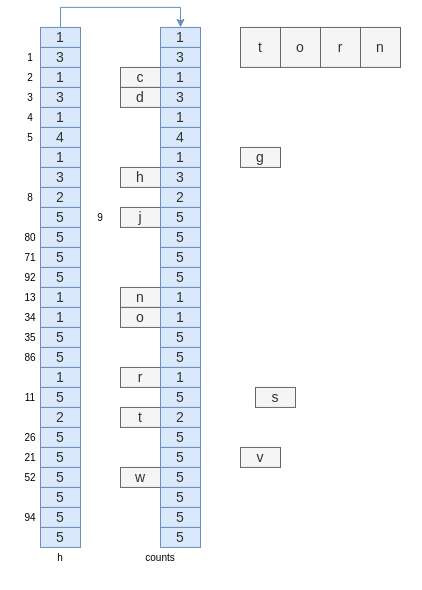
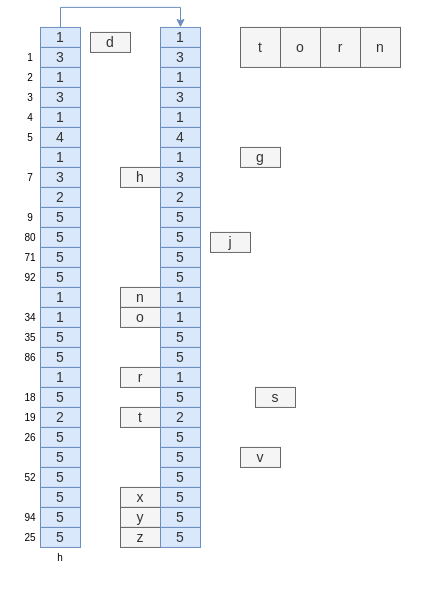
  <mxCell id="0" />
  <mxCell id="1" parent="0" />
  <mxCell id="2" style="edgeStyle=orthogonalEdgeStyle;rounded=0;orthogonalLoop=1;jettySize=auto;html=1;exitX=0.5;exitY=0;exitDx=0;exitDy=0;entryX=0.5;entryY=0;entryDx=0;entryDy=0;fillColor=#dae8fc;strokeColor=#6c8ebf;" parent="1" source="3" target="68" edge="1"><mxGeometry relative="1" as="geometry" /></mxCell>
  <mxCell id="3" value="1" style="text;html=1;align=center;verticalAlign=middle;whiteSpace=wrap;rounded=0;fillColor=#dae8fc;strokeColor=#6c8ebf;fontSize=14;fontColor=#333333;" parent="1" vertex="1"><mxGeometry x="40" y="20.94" width="40" height="20" as="geometry" /></mxCell>
  <mxCell id="4" value="h" style="text;html=1;align=center;verticalAlign=middle;whiteSpace=wrap;rounded=0;fontSize=10;" parent="1" vertex="1"><mxGeometry x="40" y="540.94" width="40" height="20" as="geometry" /></mxCell>
  <mxCell id="5" value="3" style="text;html=1;align=center;verticalAlign=middle;whiteSpace=wrap;rounded=0;fillColor=#dae8fc;strokeColor=#6c8ebf;fontSize=14;fontColor=#333333;" parent="1" vertex="1"><mxGeometry x="40" y="40.94" width="40" height="20" as="geometry" /></mxCell>
  <mxCell id="6" value="1" style="text;html=1;align=center;verticalAlign=middle;whiteSpace=wrap;rounded=0;fillColor=#dae8fc;strokeColor=#6c8ebf;fontSize=14;fontColor=#333333;" parent="1" vertex="1"><mxGeometry x="40" y="60.94" width="40" height="20" as="geometry" /></mxCell>
  <mxCell id="7" value="3" style="text;html=1;align=center;verticalAlign=middle;whiteSpace=wrap;rounded=0;fillColor=#dae8fc;strokeColor=#6c8ebf;fontSize=14;fontColor=#333333;" parent="1" vertex="1"><mxGeometry x="40" y="80.94" width="40" height="20" as="geometry" /></mxCell>
  <mxCell id="8" value="1" style="text;html=1;align=center;verticalAlign=middle;whiteSpace=wrap;rounded=0;fillColor=#dae8fc;strokeColor=#6c8ebf;fontSize=14;fontColor=#333333;" parent="1" vertex="1"><mxGeometry x="40" y="100.94" width="40" height="20" as="geometry" /></mxCell>
  <mxCell id="9" value="4" style="text;html=1;align=center;verticalAlign=middle;whiteSpace=wrap;rounded=0;fillColor=#dae8fc;strokeColor=#6c8ebf;fontSize=14;fontColor=#333333;" parent="1" vertex="1"><mxGeometry x="40" y="120.94" width="40" height="20" as="geometry" /></mxCell>
  <mxCell id="10" value="1" style="text;html=1;align=center;verticalAlign=middle;whiteSpace=wrap;rounded=0;fillColor=#dae8fc;strokeColor=#6c8ebf;fontSize=14;fontColor=#333333;" parent="1" vertex="1"><mxGeometry x="40" y="140.94" width="40" height="20" as="geometry" /></mxCell>
  <mxCell id="11" value="3" style="text;html=1;align=center;verticalAlign=middle;whiteSpace=wrap;rounded=0;fillColor=#dae8fc;strokeColor=#6c8ebf;fontSize=14;fontColor=#333333;" parent="1" vertex="1"><mxGeometry x="40" y="160.94" width="40" height="20" as="geometry" /></mxCell>
  <mxCell id="12" value="2" style="text;html=1;align=center;verticalAlign=middle;whiteSpace=wrap;rounded=0;fillColor=#dae8fc;strokeColor=#6c8ebf;fontSize=14;fontColor=#333333;" parent="1" vertex="1"><mxGeometry x="40" y="180.94" width="40" height="20" as="geometry" /></mxCell>
  <mxCell id="13" value="5" style="text;html=1;align=center;verticalAlign=middle;whiteSpace=wrap;rounded=0;fillColor=#dae8fc;strokeColor=#6c8ebf;fontSize=14;fontColor=#333333;" parent="1" vertex="1"><mxGeometry x="40" y="200.94" width="40" height="20" as="geometry" /></mxCell>
  <mxCell id="14" value="5" style="text;html=1;align=center;verticalAlign=middle;whiteSpace=wrap;rounded=0;fillColor=#dae8fc;strokeColor=#6c8ebf;fontSize=14;fontColor=#333333;" parent="1" vertex="1"><mxGeometry x="40" y="220.94" width="40" height="20" as="geometry" /></mxCell>
  <mxCell id="15" value="5" style="text;html=1;align=center;verticalAlign=middle;whiteSpace=wrap;rounded=0;fillColor=#dae8fc;strokeColor=#6c8ebf;fontSize=14;fontColor=#333333;" parent="1" vertex="1"><mxGeometry x="40" y="240.94" width="40" height="20" as="geometry" /></mxCell>
  <mxCell id="16" value="5" style="text;html=1;align=center;verticalAlign=middle;whiteSpace=wrap;rounded=0;fillColor=#dae8fc;strokeColor=#6c8ebf;fontSize=14;fontColor=#333333;" parent="1" vertex="1"><mxGeometry x="40" y="260.94" width="40" height="20" as="geometry" /></mxCell>
  <mxCell id="17" value="1" style="text;html=1;align=center;verticalAlign=middle;whiteSpace=wrap;rounded=0;fillColor=#dae8fc;strokeColor=#6c8ebf;fontSize=14;fontColor=#333333;" parent="1" vertex="1"><mxGeometry x="40" y="280.94" width="40" height="20" as="geometry" /></mxCell>
  <mxCell id="18" value="1" style="text;html=1;align=center;verticalAlign=middle;whiteSpace=wrap;rounded=0;fillColor=#dae8fc;strokeColor=#6c8ebf;fontSize=14;fontColor=#333333;" parent="1" vertex="1"><mxGeometry x="40" y="300.94" width="40" height="20" as="geometry" /></mxCell>
  <mxCell id="19" value="5" style="text;html=1;align=center;verticalAlign=middle;whiteSpace=wrap;rounded=0;fillColor=#dae8fc;strokeColor=#6c8ebf;fontSize=14;fontColor=#333333;" parent="1" vertex="1"><mxGeometry x="40" y="320.94" width="40" height="20" as="geometry" /></mxCell>
  <mxCell id="20" value="5" style="text;html=1;align=center;verticalAlign=middle;whiteSpace=wrap;rounded=0;fillColor=#dae8fc;strokeColor=#6c8ebf;fontSize=14;fontColor=#333333;" parent="1" vertex="1"><mxGeometry x="40" y="340.94" width="40" height="20" as="geometry" /></mxCell>
  <mxCell id="21" value="1" style="text;html=1;align=center;verticalAlign=middle;whiteSpace=wrap;rounded=0;fillColor=#dae8fc;strokeColor=#6c8ebf;fontSize=14;fontColor=#333333;" parent="1" vertex="1"><mxGeometry x="40" y="360.94" width="40" height="20" as="geometry" /></mxCell>
  <mxCell id="22" value="5" style="text;html=1;align=center;verticalAlign=middle;whiteSpace=wrap;rounded=0;fillColor=#dae8fc;strokeColor=#6c8ebf;fontSize=14;fontColor=#333333;" parent="1" vertex="1"><mxGeometry x="40" y="380.94" width="40" height="20" as="geometry" /></mxCell>
  <mxCell id="23" value="2" style="text;html=1;align=center;verticalAlign=middle;whiteSpace=wrap;rounded=0;fillColor=#dae8fc;strokeColor=#6c8ebf;fontSize=14;fontColor=#333333;" parent="1" vertex="1"><mxGeometry x="40" y="400.94" width="40" height="20" as="geometry" /></mxCell>
  <mxCell id="24" value="5" style="text;html=1;align=center;verticalAlign=middle;whiteSpace=wrap;rounded=0;fillColor=#dae8fc;strokeColor=#6c8ebf;fontSize=14;fontColor=#333333;" parent="1" vertex="1"><mxGeometry x="40" y="420.94" width="40" height="20" as="geometry" /></mxCell>
  <mxCell id="25" value="5" style="text;html=1;align=center;verticalAlign=middle;whiteSpace=wrap;rounded=0;fillColor=#dae8fc;strokeColor=#6c8ebf;fontSize=14;fontColor=#333333;" parent="1" vertex="1"><mxGeometry x="40" y="440.94" width="40" height="20" as="geometry" /></mxCell>
  <mxCell id="26" value="5" style="text;html=1;align=center;verticalAlign=middle;whiteSpace=wrap;rounded=0;fillColor=#dae8fc;strokeColor=#6c8ebf;fontSize=14;fontColor=#333333;" parent="1" vertex="1"><mxGeometry x="40" y="460.94" width="40" height="20" as="geometry" /></mxCell>
  <mxCell id="27" value="5" style="text;html=1;align=center;verticalAlign=middle;whiteSpace=wrap;rounded=0;fillColor=#dae8fc;strokeColor=#6c8ebf;fontSize=14;fontColor=#333333;" parent="1" vertex="1"><mxGeometry x="40" y="480.94" width="40" height="20" as="geometry" /></mxCell>
  <mxCell id="28" value="5" style="text;html=1;align=center;verticalAlign=middle;whiteSpace=wrap;rounded=0;fillColor=#dae8fc;strokeColor=#6c8ebf;fontSize=14;fontColor=#333333;" parent="1" vertex="1"><mxGeometry x="40" y="500.94" width="40" height="20" as="geometry" /></mxCell>
  <mxCell id="29" value="5" style="text;html=1;align=center;verticalAlign=middle;whiteSpace=wrap;rounded=0;fillColor=#dae8fc;strokeColor=#6c8ebf;fontSize=14;fontColor=#333333;" parent="1" vertex="1"><mxGeometry x="40" y="520.94" width="40" height="20" as="geometry" /></mxCell>
  <mxCell id="30" value="1" style="text;html=1;align=center;verticalAlign=middle;whiteSpace=wrap;rounded=0;fontSize=10;" parent="1" vertex="1"><mxGeometry x="20" y="40.94" width="20" height="20" as="geometry" /></mxCell>
  <mxCell id="31" value="2" style="text;html=1;align=center;verticalAlign=middle;whiteSpace=wrap;rounded=0;fontSize=10;" parent="1" vertex="1"><mxGeometry x="20" y="60.94" width="20" height="20" as="geometry" /></mxCell>
  <mxCell id="32" value="3" style="text;html=1;align=center;verticalAlign=middle;whiteSpace=wrap;rounded=0;fontSize=10;" parent="1" vertex="1"><mxGeometry x="20" y="80.94" width="20" height="20" as="geometry" /></mxCell>
  <mxCell id="33" value="4" style="text;html=1;align=center;verticalAlign=middle;whiteSpace=wrap;rounded=0;fontSize=10;" parent="1" vertex="1"><mxGeometry x="20" y="100.94" width="20" height="20" as="geometry" /></mxCell>
  <mxCell id="34" value="5" style="text;html=1;align=center;verticalAlign=middle;whiteSpace=wrap;rounded=0;fontSize=10;" parent="1" vertex="1"><mxGeometry x="20" y="120.94" width="20" height="20" as="geometry" /></mxCell>
- <mxCell id="36" value="8" style="text;html=1;align=center;verticalAlign=middle;whiteSpace=wrap;rounded=0;fontSize=10;" parent="1" vertex="1"><mxGeometry x="20" y="180.94" width="20" height="20" as="geometry" /></mxCell>
- <mxCell id="37" value="9" style="text;html=1;align=center;verticalAlign=middle;whiteSpace=wrap;rounded=0;fontSize=10;" parent="1" vertex="1"><mxGeometry x="90" y="200.94" width="20" height="20" as="geometry" /></mxCell>
+ <mxCell id="35" value="7" style="text;html=1;align=center;verticalAlign=middle;whiteSpace=wrap;rounded=0;fontSize=10;" parent="1" vertex="1"><mxGeometry x="20" y="160.94" width="20" height="20" as="geometry" /></mxCell>
+ <mxCell id="37" value="9" style="text;html=1;align=center;verticalAlign=middle;whiteSpace=wrap;rounded=0;fontSize=10;" parent="1" vertex="1"><mxGeometry x="20" y="200.94" width="20" height="20" as="geometry" /></mxCell>
  <mxCell id="38" value="80" style="text;html=1;align=center;verticalAlign=middle;whiteSpace=wrap;rounded=0;fontSize=10;" parent="1" vertex="1"><mxGeometry x="20" y="220.94" width="20" height="20" as="geometry" /></mxCell>
  <mxCell id="39" value="71" style="text;html=1;align=center;verticalAlign=middle;whiteSpace=wrap;rounded=0;fontSize=10;" parent="1" vertex="1"><mxGeometry x="20" y="240.94" width="20" height="20" as="geometry" /></mxCell>
  <mxCell id="40" value="92" style="text;html=1;align=center;verticalAlign=middle;whiteSpace=wrap;rounded=0;fontSize=10;" parent="1" vertex="1"><mxGeometry x="20" y="260.94" width="20" height="20" as="geometry" /></mxCell>
- <mxCell id="41" value="13" style="text;html=1;align=center;verticalAlign=middle;whiteSpace=wrap;rounded=0;fontSize=10;" parent="1" vertex="1"><mxGeometry x="20" y="280.94" width="20" height="20" as="geometry" /></mxCell>
  <mxCell id="42" value="34" style="text;html=1;align=center;verticalAlign=middle;whiteSpace=wrap;rounded=0;fontSize=10;" parent="1" vertex="1"><mxGeometry x="20" y="300.94" width="20" height="20" as="geometry" /></mxCell>
  <mxCell id="43" value="35" style="text;html=1;align=center;verticalAlign=middle;whiteSpace=wrap;rounded=0;fontSize=10;" parent="1" vertex="1"><mxGeometry x="20" y="320.94" width="20" height="20" as="geometry" /></mxCell>
  <mxCell id="44" value="86" style="text;html=1;align=center;verticalAlign=middle;whiteSpace=wrap;rounded=0;fontSize=10;" parent="1" vertex="1"><mxGeometry x="20" y="340.94" width="20" height="20" as="geometry" /></mxCell>
- <mxCell id="45" value="11" style="text;html=1;align=center;verticalAlign=middle;whiteSpace=wrap;rounded=0;fontSize=10;" parent="1" vertex="1"><mxGeometry x="20" y="380.94" width="20" height="20" as="geometry" /></mxCell>
+ <mxCell id="45" value="18" style="text;html=1;align=center;verticalAlign=middle;whiteSpace=wrap;rounded=0;fontSize=10;" parent="1" vertex="1"><mxGeometry x="20" y="380.94" width="20" height="20" as="geometry" /></mxCell>
+ <mxCell id="46" value="19" style="text;html=1;align=center;verticalAlign=middle;whiteSpace=wrap;rounded=0;fontSize=10;" parent="1" vertex="1"><mxGeometry x="20" y="400.94" width="20" height="20" as="geometry" /></mxCell>
  <mxCell id="47" value="26" style="text;html=1;align=center;verticalAlign=middle;whiteSpace=wrap;rounded=0;fontSize=10;" parent="1" vertex="1"><mxGeometry x="20" y="420.94" width="20" height="20" as="geometry" /></mxCell>
- <mxCell id="48" value="21" style="text;html=1;align=center;verticalAlign=middle;whiteSpace=wrap;rounded=0;fontSize=10;" parent="1" vertex="1"><mxGeometry x="20" y="440.94" width="20" height="20" as="geometry" /></mxCell>
  <mxCell id="49" value="52" style="text;html=1;align=center;verticalAlign=middle;whiteSpace=wrap;rounded=0;fontSize=10;" parent="1" vertex="1"><mxGeometry x="20" y="460.94" width="20" height="20" as="geometry" /></mxCell>
  <mxCell id="50" value="94" style="text;html=1;align=center;verticalAlign=middle;whiteSpace=wrap;rounded=0;fontSize=10;" parent="1" vertex="1"><mxGeometry x="20" y="500.94" width="20" height="20" as="geometry" /></mxCell>
- <mxCell id="52" value="counts" style="text;html=1;align=center;verticalAlign=middle;whiteSpace=wrap;rounded=0;fontSize=10;" parent="1" vertex="1"><mxGeometry x="120" y="540.94" width="80" height="20" as="geometry" /></mxCell>
- <mxCell id="53" value="c" style="text;html=1;align=center;verticalAlign=middle;whiteSpace=wrap;rounded=0;fillColor=#f5f5f5;strokeColor=#666666;fontSize=14;fontColor=#333333;" parent="1" vertex="1"><mxGeometry x="120" y="60.94" width="40" height="20" as="geometry" /></mxCell>
- <mxCell id="54" value="d" style="text;html=1;align=center;verticalAlign=middle;whiteSpace=wrap;rounded=0;fillColor=#f5f5f5;strokeColor=#666666;fontSize=14;fontColor=#333333;" parent="1" vertex="1"><mxGeometry x="120" y="80.94" width="40" height="20" as="geometry" /></mxCell>
+ <mxCell id="51" value="25" style="text;html=1;align=center;verticalAlign=middle;whiteSpace=wrap;rounded=0;fontSize=10;" parent="1" vertex="1"><mxGeometry x="20" y="520.94" width="20" height="20" as="geometry" /></mxCell>
+ <mxCell id="54" value="d" style="text;html=1;align=center;verticalAlign=middle;whiteSpace=wrap;rounded=0;fillColor=#f5f5f5;strokeColor=#666666;fontSize=14;fontColor=#333333;" parent="1" vertex="1"><mxGeometry x="90" y="25.94" width="40" height="20" as="geometry" /></mxCell>
  <mxCell id="55" value="g" style="text;html=1;align=center;verticalAlign=middle;whiteSpace=wrap;rounded=0;fillColor=#f5f5f5;strokeColor=#666666;fontSize=14;fontColor=#333333;" parent="1" vertex="1"><mxGeometry x="240" y="140.94" width="40" height="20" as="geometry" /></mxCell>
  <mxCell id="56" value="h" style="text;html=1;align=center;verticalAlign=middle;whiteSpace=wrap;rounded=0;fillColor=#f5f5f5;strokeColor=#666666;fontSize=14;fontColor=#333333;" parent="1" vertex="1"><mxGeometry x="120" y="160.94" width="40" height="20" as="geometry" /></mxCell>
- <mxCell id="57" value="j" style="text;html=1;align=center;verticalAlign=middle;whiteSpace=wrap;rounded=0;fillColor=#f5f5f5;strokeColor=#666666;fontSize=14;fontColor=#333333;" parent="1" vertex="1"><mxGeometry x="120" y="200.94" width="40" height="20" as="geometry" /></mxCell>
+ <mxCell id="57" value="j" style="text;html=1;align=center;verticalAlign=middle;whiteSpace=wrap;rounded=0;fillColor=#f5f5f5;strokeColor=#666666;fontSize=14;fontColor=#333333;" parent="1" vertex="1"><mxGeometry x="210" y="225.94" width="40" height="20" as="geometry" /></mxCell>
  <mxCell id="58" value="n" style="text;html=1;align=center;verticalAlign=middle;whiteSpace=wrap;rounded=0;fillColor=#f5f5f5;strokeColor=#666666;fontSize=14;fontColor=#333333;" parent="1" vertex="1"><mxGeometry x="120" y="280.94" width="40" height="20" as="geometry" /></mxCell>
  <mxCell id="59" value="o" style="text;html=1;align=center;verticalAlign=middle;whiteSpace=wrap;rounded=0;fillColor=#f5f5f5;strokeColor=#666666;fontSize=14;fontColor=#333333;" parent="1" vertex="1"><mxGeometry x="120" y="300.94" width="40" height="20" as="geometry" /></mxCell>
  <mxCell id="60" value="r" style="text;html=1;align=center;verticalAlign=middle;whiteSpace=wrap;rounded=0;fillColor=#f5f5f5;strokeColor=#666666;fontSize=14;fontColor=#333333;" parent="1" vertex="1"><mxGeometry x="120" y="360.94" width="40" height="20" as="geometry" /></mxCell>
  <mxCell id="61" value="s" style="text;html=1;align=center;verticalAlign=middle;whiteSpace=wrap;rounded=0;fillColor=#f5f5f5;strokeColor=#666666;fontSize=14;fontColor=#333333;" parent="1" vertex="1"><mxGeometry x="255" y="380.94" width="40" height="20" as="geometry" /></mxCell>
  <mxCell id="62" value="t" style="text;html=1;align=center;verticalAlign=middle;whiteSpace=wrap;rounded=0;fillColor=#f5f5f5;strokeColor=#666666;fontSize=14;fontColor=#333333;" parent="1" vertex="1"><mxGeometry x="120" y="400.94" width="40" height="20" as="geometry" /></mxCell>
  <mxCell id="63" value="v" style="text;html=1;align=center;verticalAlign=middle;whiteSpace=wrap;rounded=0;fillColor=#f5f5f5;strokeColor=#666666;fontSize=14;fontColor=#333333;" parent="1" vertex="1"><mxGeometry x="240" y="440.94" width="40" height="20" as="geometry" /></mxCell>
- <mxCell id="64" value="w" style="text;html=1;align=center;verticalAlign=middle;whiteSpace=wrap;rounded=0;fillColor=#f5f5f5;strokeColor=#666666;fontSize=14;fontColor=#333333;" parent="1" vertex="1"><mxGeometry x="120" y="460.94" width="40" height="20" as="geometry" /></mxCell>
+ <mxCell id="65" value="x" style="text;html=1;align=center;verticalAlign=middle;whiteSpace=wrap;rounded=0;fillColor=#f5f5f5;strokeColor=#666666;fontSize=14;fontColor=#333333;" parent="1" vertex="1"><mxGeometry x="120" y="480.94" width="40" height="20" as="geometry" /></mxCell>
+ <mxCell id="66" value="y" style="text;html=1;align=center;verticalAlign=middle;whiteSpace=wrap;rounded=0;fillColor=#f5f5f5;strokeColor=#666666;fontSize=14;fontColor=#333333;" parent="1" vertex="1"><mxGeometry x="120" y="500.94" width="40" height="20" as="geometry" /></mxCell>
+ <mxCell id="67" value="z" style="text;html=1;align=center;verticalAlign=middle;whiteSpace=wrap;rounded=0;fillColor=#f5f5f5;strokeColor=#666666;fontSize=14;fontColor=#333333;" parent="1" vertex="1"><mxGeometry x="120" y="520.94" width="40" height="20" as="geometry" /></mxCell>
  <mxCell id="68" value="1" style="text;html=1;align=center;verticalAlign=middle;whiteSpace=wrap;rounded=0;fillColor=#dae8fc;strokeColor=#6c8ebf;fontSize=14;fontColor=#333333;" parent="1" vertex="1"><mxGeometry x="160" y="20.94" width="40" height="20" as="geometry" /></mxCell>
  <mxCell id="69" value="3" style="text;html=1;align=center;verticalAlign=middle;whiteSpace=wrap;rounded=0;fillColor=#dae8fc;strokeColor=#6c8ebf;fontSize=14;fontColor=#333333;" parent="1" vertex="1"><mxGeometry x="160" y="40.94" width="40" height="20" as="geometry" /></mxCell>
  <mxCell id="70" value="1" style="text;html=1;align=center;verticalAlign=middle;whiteSpace=wrap;rounded=0;fillColor=#dae8fc;strokeColor=#6c8ebf;fontSize=14;fontColor=#333333;" parent="1" vertex="1"><mxGeometry x="160" y="60.94" width="40" height="20" as="geometry" /></mxCell>
  <mxCell id="71" value="3" style="text;html=1;align=center;verticalAlign=middle;whiteSpace=wrap;rounded=0;fillColor=#dae8fc;strokeColor=#6c8ebf;fontSize=14;fontColor=#333333;" parent="1" vertex="1"><mxGeometry x="160" y="80.94" width="40" height="20" as="geometry" /></mxCell>
  <mxCell id="72" value="1" style="text;html=1;align=center;verticalAlign=middle;whiteSpace=wrap;rounded=0;fillColor=#dae8fc;strokeColor=#6c8ebf;fontSize=14;fontColor=#333333;" parent="1" vertex="1"><mxGeometry x="160" y="100.94" width="40" height="20" as="geometry" /></mxCell>
  <mxCell id="73" value="4" style="text;html=1;align=center;verticalAlign=middle;whiteSpace=wrap;rounded=0;fillColor=#dae8fc;strokeColor=#6c8ebf;fontSize=14;fontColor=#333333;" parent="1" vertex="1"><mxGeometry x="160" y="120.94" width="40" height="20" as="geometry" /></mxCell>
  <mxCell id="74" value="1" style="text;html=1;align=center;verticalAlign=middle;whiteSpace=wrap;rounded=0;fillColor=#dae8fc;strokeColor=#6c8ebf;fontSize=14;fontColor=#333333;" parent="1" vertex="1"><mxGeometry x="160" y="140.94" width="40" height="20" as="geometry" /></mxCell>
  <mxCell id="75" value="3" style="text;html=1;align=center;verticalAlign=middle;whiteSpace=wrap;rounded=0;fillColor=#dae8fc;strokeColor=#6c8ebf;fontSize=14;fontColor=#333333;" parent="1" vertex="1"><mxGeometry x="160" y="160.94" width="40" height="20" as="geometry" /></mxCell>
  <mxCell id="76" value="2" style="text;html=1;align=center;verticalAlign=middle;whiteSpace=wrap;rounded=0;fillColor=#dae8fc;strokeColor=#6c8ebf;fontSize=14;fontColor=#333333;" parent="1" vertex="1"><mxGeometry x="160" y="180.94" width="40" height="20" as="geometry" /></mxCell>
  <mxCell id="77" value="5" style="text;html=1;align=center;verticalAlign=middle;whiteSpace=wrap;rounded=0;fillColor=#dae8fc;strokeColor=#6c8ebf;fontSize=14;fontColor=#333333;" parent="1" vertex="1"><mxGeometry x="160" y="200.94" width="40" height="20" as="geometry" /></mxCell>
  <mxCell id="78" value="5" style="text;html=1;align=center;verticalAlign=middle;whiteSpace=wrap;rounded=0;fillColor=#dae8fc;strokeColor=#6c8ebf;fontSize=14;fontColor=#333333;" parent="1" vertex="1"><mxGeometry x="160" y="220.94" width="40" height="20" as="geometry" /></mxCell>
  <mxCell id="79" value="5" style="text;html=1;align=center;verticalAlign=middle;whiteSpace=wrap;rounded=0;fillColor=#dae8fc;strokeColor=#6c8ebf;fontSize=14;fontColor=#333333;" parent="1" vertex="1"><mxGeometry x="160" y="240.94" width="40" height="20" as="geometry" /></mxCell>
  <mxCell id="80" value="5" style="text;html=1;align=center;verticalAlign=middle;whiteSpace=wrap;rounded=0;fillColor=#dae8fc;strokeColor=#6c8ebf;fontSize=14;fontColor=#333333;" parent="1" vertex="1"><mxGeometry x="160" y="260.94" width="40" height="20" as="geometry" /></mxCell>
  <mxCell id="81" value="1" style="text;html=1;align=center;verticalAlign=middle;whiteSpace=wrap;rounded=0;fillColor=#dae8fc;strokeColor=#6c8ebf;fontSize=14;fontColor=#333333;" parent="1" vertex="1"><mxGeometry x="160" y="280.94" width="40" height="20" as="geometry" /></mxCell>
  <mxCell id="82" value="1" style="text;html=1;align=center;verticalAlign=middle;whiteSpace=wrap;rounded=0;fillColor=#dae8fc;strokeColor=#6c8ebf;fontSize=14;fontColor=#333333;" parent="1" vertex="1"><mxGeometry x="160" y="300.94" width="40" height="20" as="geometry" /></mxCell>
  <mxCell id="83" value="5" style="text;html=1;align=center;verticalAlign=middle;whiteSpace=wrap;rounded=0;fillColor=#dae8fc;strokeColor=#6c8ebf;fontSize=14;fontColor=#333333;" parent="1" vertex="1"><mxGeometry x="160" y="320.94" width="40" height="20" as="geometry" /></mxCell>
  <mxCell id="84" value="5" style="text;html=1;align=center;verticalAlign=middle;whiteSpace=wrap;rounded=0;fillColor=#dae8fc;strokeColor=#6c8ebf;fontSize=14;fontColor=#333333;" parent="1" vertex="1"><mxGeometry x="160" y="340.94" width="40" height="20" as="geometry" /></mxCell>
  <mxCell id="85" value="1" style="text;html=1;align=center;verticalAlign=middle;whiteSpace=wrap;rounded=0;fillColor=#dae8fc;strokeColor=#6c8ebf;fontSize=14;fontColor=#333333;" parent="1" vertex="1"><mxGeometry x="160" y="360.94" width="40" height="20" as="geometry" /></mxCell>
  <mxCell id="86" value="5" style="text;html=1;align=center;verticalAlign=middle;whiteSpace=wrap;rounded=0;fillColor=#dae8fc;strokeColor=#6c8ebf;fontSize=14;fontColor=#333333;" parent="1" vertex="1"><mxGeometry x="160" y="380.94" width="40" height="20" as="geometry" /></mxCell>
  <mxCell id="87" value="2" style="text;html=1;align=center;verticalAlign=middle;whiteSpace=wrap;rounded=0;fillColor=#dae8fc;strokeColor=#6c8ebf;fontSize=14;fontColor=#333333;" parent="1" vertex="1"><mxGeometry x="160" y="400.94" width="40" height="20" as="geometry" /></mxCell>
  <mxCell id="88" value="5" style="text;html=1;align=center;verticalAlign=middle;whiteSpace=wrap;rounded=0;fillColor=#dae8fc;strokeColor=#6c8ebf;fontSize=14;fontColor=#333333;" parent="1" vertex="1"><mxGeometry x="160" y="420.94" width="40" height="20" as="geometry" /></mxCell>
  <mxCell id="89" value="5" style="text;html=1;align=center;verticalAlign=middle;whiteSpace=wrap;rounded=0;fillColor=#dae8fc;strokeColor=#6c8ebf;fontSize=14;fontColor=#333333;" parent="1" vertex="1"><mxGeometry x="160" y="440.94" width="40" height="20" as="geometry" /></mxCell>
  <mxCell id="90" value="5" style="text;html=1;align=center;verticalAlign=middle;whiteSpace=wrap;rounded=0;fillColor=#dae8fc;strokeColor=#6c8ebf;fontSize=14;fontColor=#333333;" parent="1" vertex="1"><mxGeometry x="160" y="460.94" width="40" height="20" as="geometry" /></mxCell>
  <mxCell id="91" value="5" style="text;html=1;align=center;verticalAlign=middle;whiteSpace=wrap;rounded=0;fillColor=#dae8fc;strokeColor=#6c8ebf;fontSize=14;fontColor=#333333;" parent="1" vertex="1"><mxGeometry x="160" y="480.94" width="40" height="20" as="geometry" /></mxCell>
  <mxCell id="92" value="5" style="text;html=1;align=center;verticalAlign=middle;whiteSpace=wrap;rounded=0;fillColor=#dae8fc;strokeColor=#6c8ebf;fontSize=14;fontColor=#333333;" parent="1" vertex="1"><mxGeometry x="160" y="500.94" width="40" height="20" as="geometry" /></mxCell>
  <mxCell id="93" value="5" style="text;html=1;align=center;verticalAlign=middle;whiteSpace=wrap;rounded=0;fillColor=#dae8fc;strokeColor=#6c8ebf;fontSize=14;fontColor=#333333;" parent="1" vertex="1"><mxGeometry x="160" y="520.94" width="40" height="20" as="geometry" /></mxCell>
  <mxCell id="94" value="t" style="text;html=1;align=center;verticalAlign=middle;whiteSpace=wrap;rounded=0;fillColor=#f5f5f5;strokeColor=#666666;fontSize=14;fontColor=#333333;" parent="1" vertex="1"><mxGeometry x="240" y="20.94" width="40" height="40" as="geometry" /></mxCell>
  <mxCell id="95" value="o" style="text;html=1;align=center;verticalAlign=middle;whiteSpace=wrap;rounded=0;fillColor=#f5f5f5;strokeColor=#666666;fontSize=14;fontColor=#333333;" parent="1" vertex="1"><mxGeometry x="280" y="20.94" width="40" height="40" as="geometry" /></mxCell>
  <mxCell id="96" value="r" style="text;html=1;align=center;verticalAlign=middle;whiteSpace=wrap;rounded=0;fillColor=#f5f5f5;strokeColor=#666666;fontSize=14;fontColor=#333333;" parent="1" vertex="1"><mxGeometry x="320" y="20.94" width="40" height="40" as="geometry" /></mxCell>
  <mxCell id="97" value="n" style="text;html=1;align=center;verticalAlign=middle;whiteSpace=wrap;rounded=0;fillColor=#f5f5f5;strokeColor=#666666;fontSize=14;fontColor=#333333;" parent="1" vertex="1"><mxGeometry x="360" y="20.94" width="40" height="40" as="geometry" /></mxCell>
